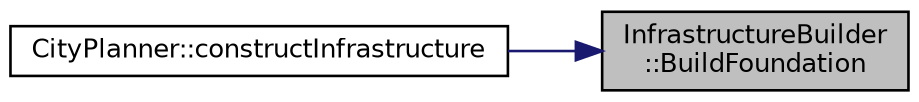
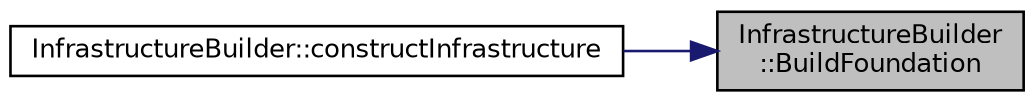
  digraph {
    rankdir=RL
    node [color=black fontname=Helvetica fontsize=10 shape=record style=filled]
    n1 [fillcolor=grey75 fontcolor=black height=0.2 label="InfrastructureBuilder\l::BuildFoundation" width=0.4]
-   n2 [fillcolor=white height=0.2 label="CityPlanner::constructInfrastructure" width=0.4]
+   n2 [fillcolor=white height=0.2 label="InfrastructureBuilder::constructInfrastructure" width=0.4]
    n1 -> n2 [color=midnightblue dir=back fontname=Helvetica fontsize=10 labelfontname=Helvetica labelfontsize=10 style=solid]
  }
